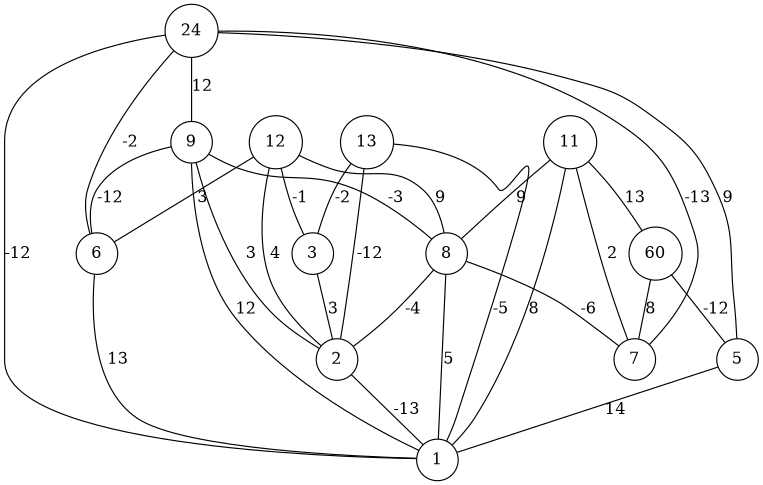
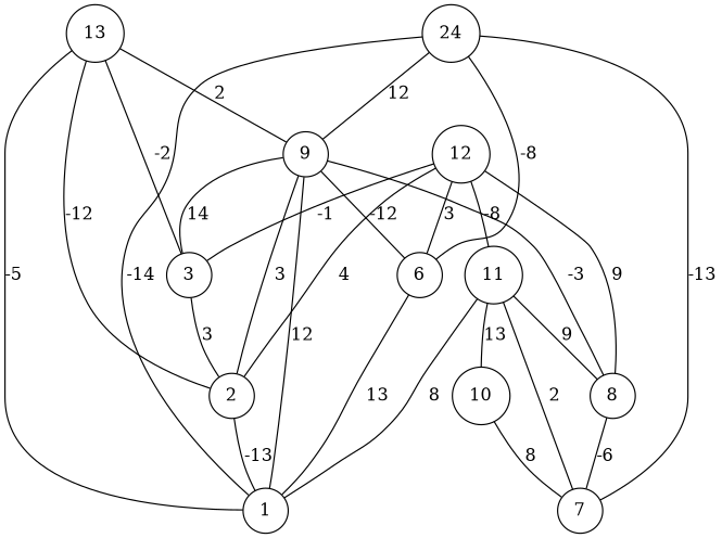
  graph {
    fontname="Helvetica,Arial,sans-serif"
    node [shape=circle]
    n1 [label=24]
    1
-   5
    6
    7
    9
    2
    3
    8
    13
    12
    11
-   10 [label=60]
-   n1 -- 1 [label=-12]
-   n1 -- 5 [label=9]
-   n1 -- 6 [label=-2]
+   10
+   n1 -- 1 [label=-14]
+   n1 -- 6 [label=-8]
    n1 -- 7 [label=-13]
    n1 -- 9 [label=12]
-   5 -- 1 [label=14]
    6 -- 1 [label=13]
    9 -- 1 [label=12]
    9 -- 6 [label=-12]
    9 -- 2 [label=3]
+   9 -- 3 [label=14]
    9 -- 8 [label=-3]
    2 -- 1 [label=-13]
    3 -- 2 [label=3]
-   8 -- 1 [label=5]
    8 -- 7 [label=-6]
-   8 -- 2 [label=-4]
    13 -- 1 [label=-5]
+   13 -- 9 [label=2]
    13 -- 2 [label=-12]
    13 -- 3 [label=-2]
    12 -- 6 [label=3]
    12 -- 2 [label=4]
    12 -- 3 [label=-1]
    12 -- 8 [label=9]
+   12 -- 11 [label=-8]
    11 -- 1 [label=8]
    11 -- 7 [label=2]
    11 -- 8 [label=9]
    11 -- 10 [label=13]
-   10 -- 5 [label=-12]
    10 -- 7 [label=8]
  }
